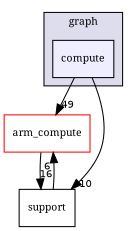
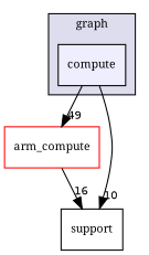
  digraph {
    compound=true
    fontname="Noto Serif"
    node [fontname="Noto Serif" fontsize=10 shape=box style=filled]
    edge [fontname="Noto Serif" labeldistance=1.5 labelfontname=Helvetica labelfontsize=10]
    n1 [fillcolor="#eeeeff" label=compute pencolor=black]
    n2 [color=red fillcolor=white label=arm_compute]
    n3 [label=support style=""]
    subgraph cluster_1 {
      bgcolor="#ddddee"
      fontsize=10
      label="graph"
      pencolor=black
      n1
    }
    n1 -> n2 [headlabel=49]
    n1 -> n3 [headlabel=10]
    n2 -> n3 [headlabel=16]
-   n3 -> n2 [headlabel=6]
  }
